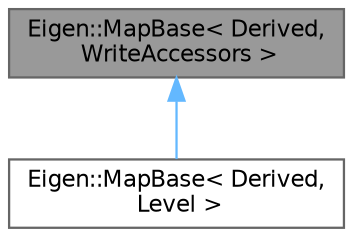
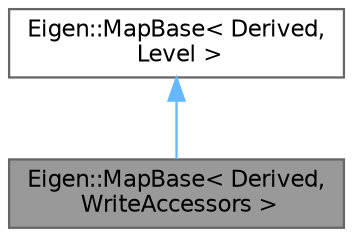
  digraph {
    node [color=gray40 fontname=Helvetica fontsize=10 shape=box style=filled]
    n1 [fillcolor=grey60 fontcolor=black height=0.2 label="Eigen::MapBase\< Derived,\l WriteAccessors \>" width=0.4]
    n2 [fillcolor=white height=0.2 label="Eigen::MapBase\< Derived,\l Level \>" width=0.4]
-   n1 -> n2 [color=steelblue1 dir=back fontname=Helvetica fontsize=10 labelfontname=Helvetica labelfontsize=10 style=solid]
+   n2 -> n1 [color=steelblue1 dir=back fontname=Helvetica fontsize=10 labelfontname=Helvetica labelfontsize=10 style=solid]
  }
